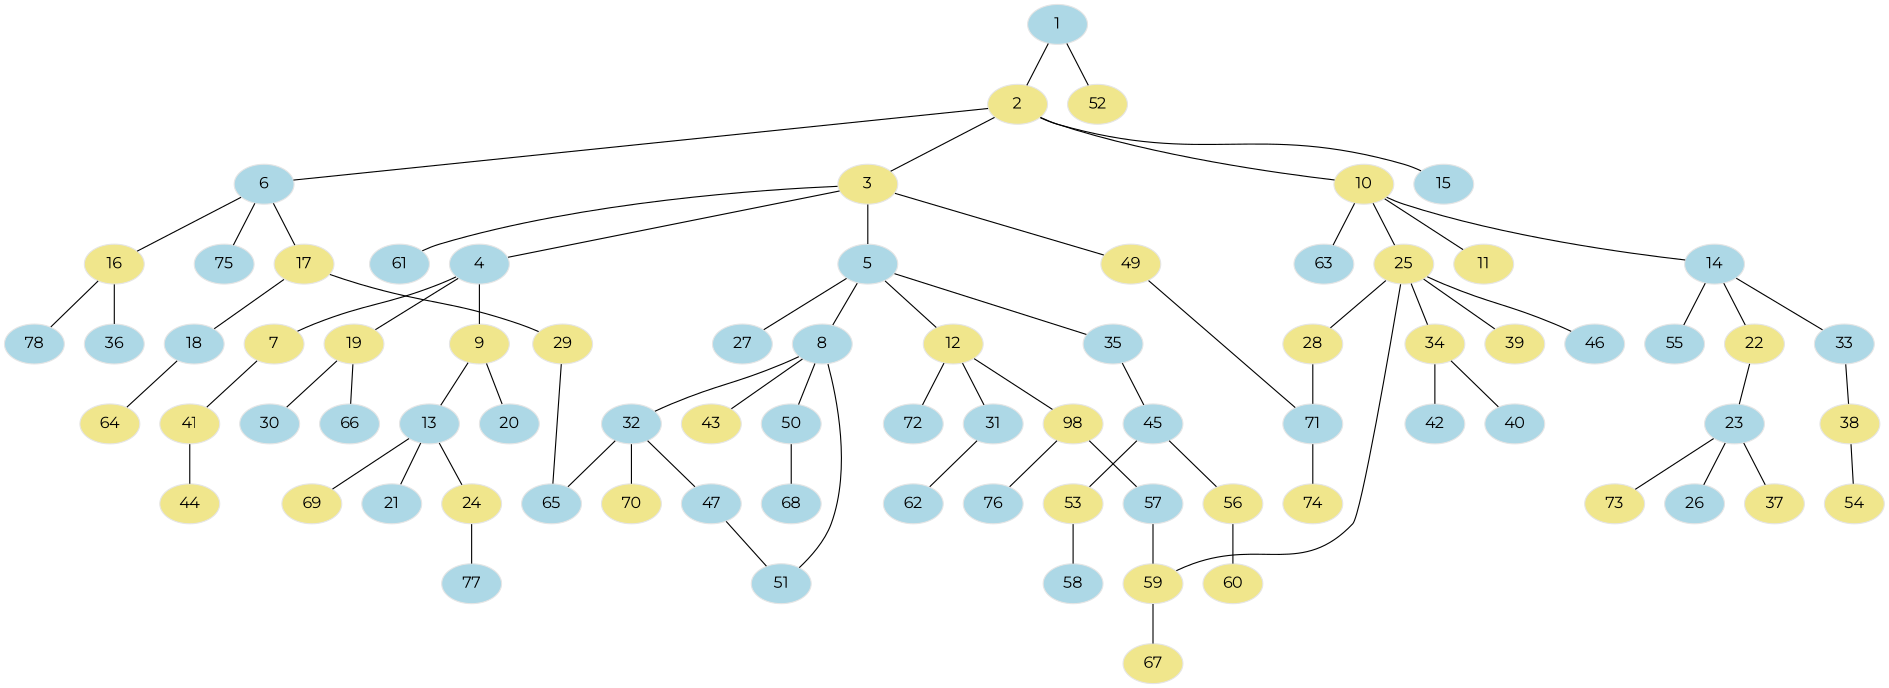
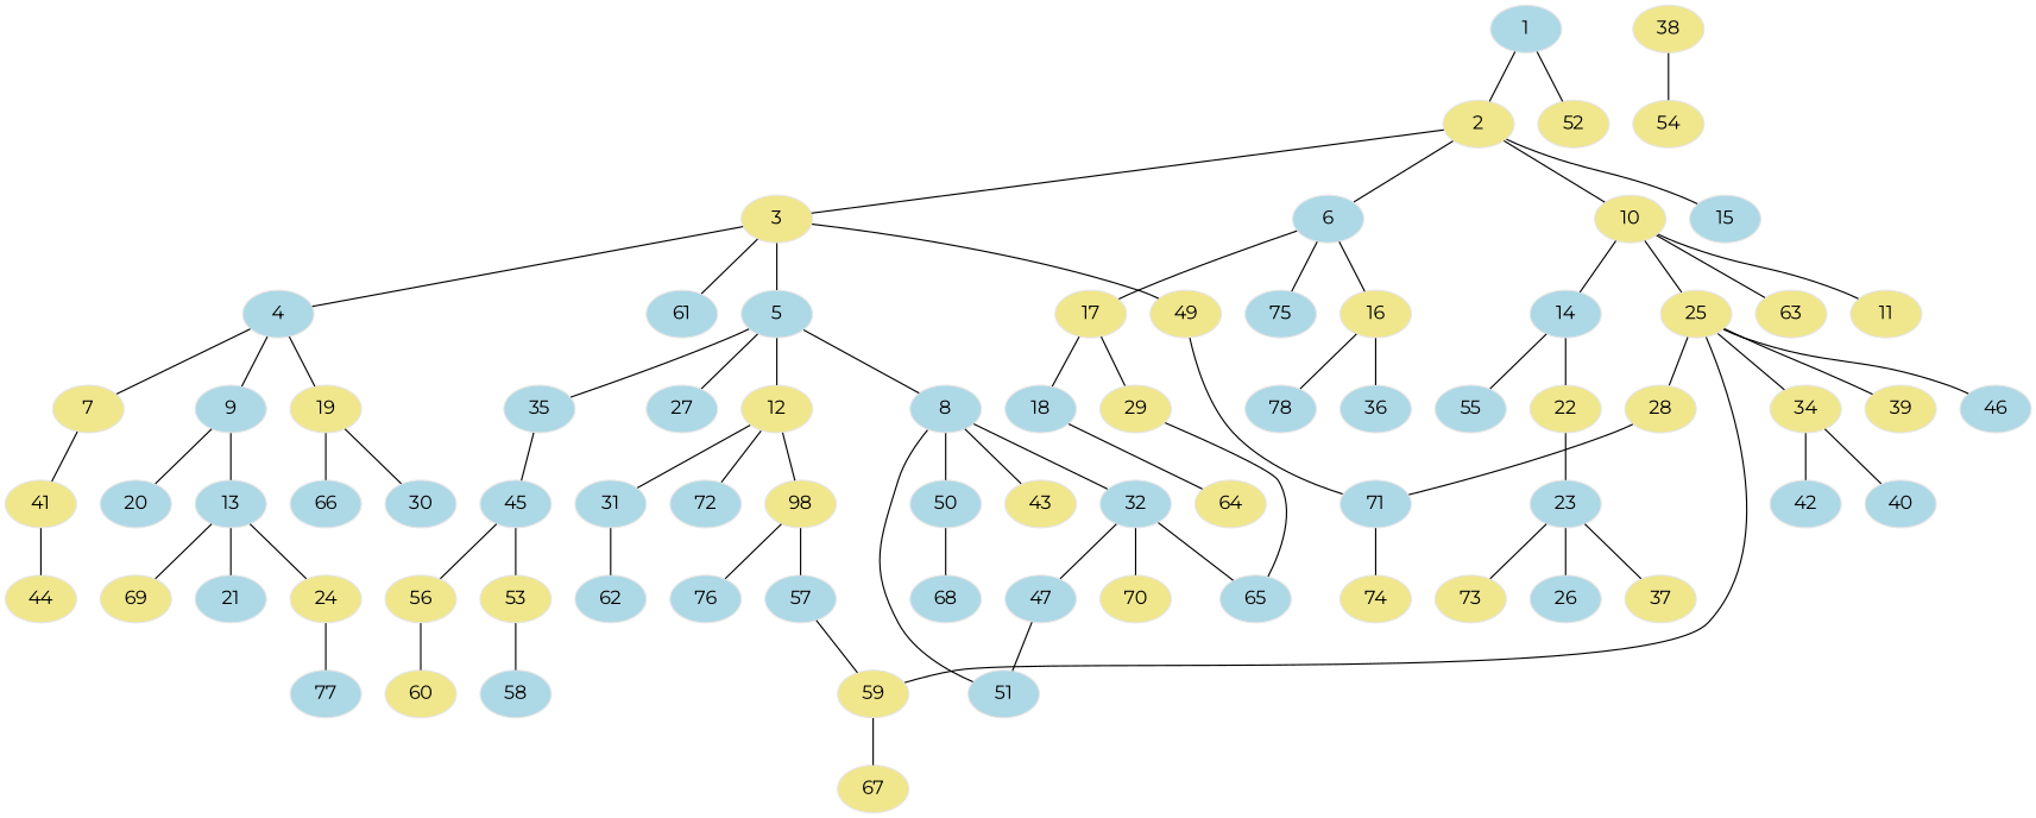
  graph {
    fontname=Montserrat
    node [color=gray90 fillcolor=lightblue fontname=Montserrat style=filled]
    edge [fontname=Montserrat]
    2 [fillcolor=khaki]
    1
    52 [fillcolor=khaki]
    3 [fillcolor=khaki]
    6
    10 [fillcolor=khaki]
    15
    4
    5
    49 [fillcolor=khaki]
    61
    16 [fillcolor=khaki]
    17 [fillcolor=khaki]
    75
    11 [fillcolor=khaki]
    14
    25 [fillcolor=khaki]
-   63
+   63 [fillcolor=khaki]
    7 [fillcolor=khaki]
-   9 [fillcolor=khaki]
+   9
    19 [fillcolor=khaki]
    8
    12 [fillcolor=khaki]
    27
    35
    71
    41 [fillcolor=khaki]
    13
    20
    30
    66
    32
    43 [fillcolor=khaki]
    50
    51
    31
    n37 [fillcolor=khaki label=98]
    72
    45
    36
    78
    18
    29 [fillcolor=khaki]
    44 [fillcolor=khaki]
    65
    47
    70 [fillcolor=khaki]
    68
    21
    24 [fillcolor=khaki]
    69 [fillcolor=khaki]
    22 [fillcolor=khaki]
-   33
    55
    28 [fillcolor=khaki]
    34 [fillcolor=khaki]
    39 [fillcolor=khaki]
    46
    59 [fillcolor=khaki]
    62
    57
    76
    77
    23
    38 [fillcolor=khaki]
    64 [fillcolor=khaki]
    26
    37 [fillcolor=khaki]
    73 [fillcolor=khaki]
    40
    42
    67 [fillcolor=khaki]
    74 [fillcolor=khaki]
    54 [fillcolor=khaki]
    53 [fillcolor=khaki]
    56 [fillcolor=khaki]
    58
    60 [fillcolor=khaki]
    2 -- 3
    2 -- 6
    2 -- 10
    2 -- 15
    1 -- 2
    1 -- 52
    3 -- 4
    3 -- 5
    3 -- 49
    3 -- 61
    6 -- 16
    6 -- 17
    6 -- 75
    10 -- 11
    10 -- 14
    10 -- 25
    10 -- 63
    4 -- 7
    4 -- 9
    4 -- 19
    5 -- 8
    5 -- 12
    5 -- 27
    5 -- 35
    49 -- 71
    16 -- 36
    16 -- 78
    17 -- 18
    17 -- 29
    14 -- 22
-   14 -- 33
    14 -- 55
    25 -- 28
    25 -- 34
    25 -- 39
    25 -- 46
    25 -- 59
    7 -- 41
    9 -- 13
    9 -- 20
    19 -- 30
    19 -- 66
    8 -- 32
    8 -- 43
    8 -- 50
    8 -- 51
    12 -- 31
    12 -- n37
    12 -- 72
    35 -- 45
    71 -- 74
    41 -- 44
    13 -- 21
    13 -- 24
    13 -- 69
    32 -- 65
    32 -- 47
    32 -- 70
    50 -- 68
    31 -- 62
    n37 -- 57
    n37 -- 76
    45 -- 53
    45 -- 56
    18 -- 64
    29 -- 65
    47 -- 51
    24 -- 77
    22 -- 23
-   33 -- 38
    28 -- 71
    34 -- 40
    34 -- 42
    59 -- 67
    57 -- 59
    23 -- 26
    23 -- 37
    23 -- 73
    38 -- 54
    53 -- 58
    56 -- 60
  }
